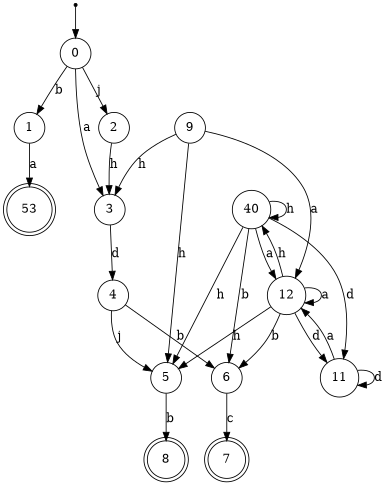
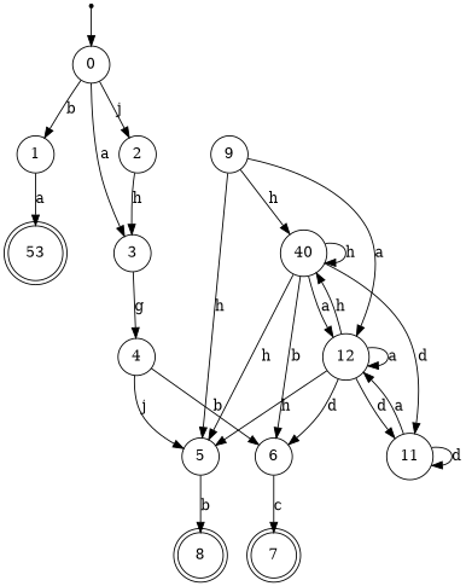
  digraph {
    rankdir=TB
    node [shape=circle]
    dummy0 [shape=point]
    0
    1
    2
    3
    n6 [label=53 shape=doublecircle]
    4
    9
    5
    n10 [label=40]
    12
    6
    8 [shape=doublecircle]
    7 [shape=doublecircle]
    11
    dummy0 -> 0
    0 -> 1 [label=b]
    0 -> 2 [label=j]
    0 -> 3 [label=a]
    1 -> n6 [label=a]
    2 -> 3 [label=h]
-   3 -> 4 [label=d]
+   3 -> 4 [label=g]
    4 -> 5 [label=j]
    4 -> 6 [label=b]
    9 -> 5 [label=h]
-   9 -> 3 [label=h]
+   9 -> n10 [label=h]
    9 -> 12 [label=a]
    5 -> 8 [label=b]
    n10 -> 5 [label=h]
    n10 -> n10 [label=h]
    n10 -> 12 [label=a]
    n10 -> 6 [label=b]
    n10 -> 11 [label=d]
    12 -> 5 [label=h]
    12 -> n10 [label=h]
    12 -> 12 [label=a]
-   12 -> 6 [label=b]
+   12 -> 6 [label=d]
    12 -> 11 [label=d]
    6 -> 7 [label=c]
    11 -> 12 [label=a]
    11 -> 11 [label=d]
  }
